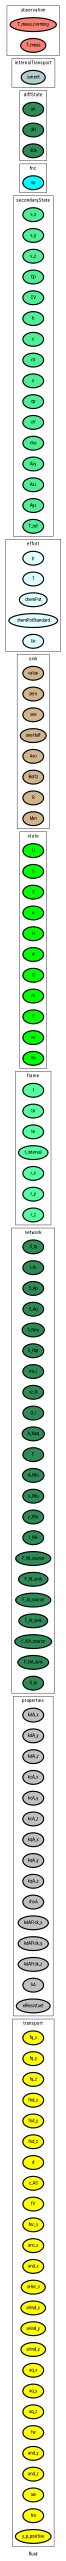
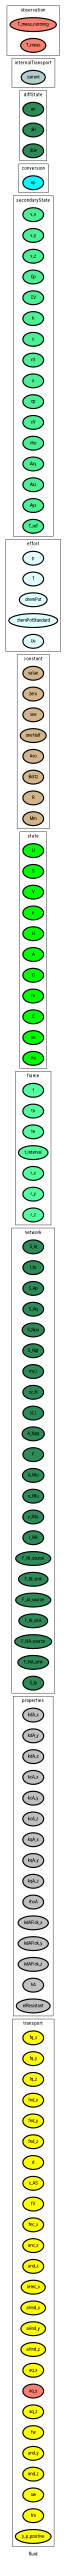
  digraph {
    label=fluid
    rankdir=LR
    fontname="Roboto Condensed"
    node [fillcolor=yellow fontsize=12 penwidth=3 style=filled fontname="Roboto Condensed"]
    n1 [label=fq_x]
    n2 [label=fq_y]
    n3 [label=fq_z]
    n4 [label=fnd_x]
    n5 [label=fnd_y]
    n6 [label=fnd_z]
    n7 [label=d]
    n8 [label=c_AS]
    n9 [label=fV]
    n10 [label=fnc_x]
    n11 [label=anc_x]
    n12 [label=and_x]
    n13 [label=aHnc_x]
    n14 [label=aHnd_x]
    n15 [label=aHnd_y]
    n16 [label=aHnd_z]
    n17 [label=aq_x]
-   n18 [label=aq_y]
+   n18 [fillcolor=salmon label=aq_y]
    n19 [label=aq_z]
    n20 [label=fw]
    n21 [label=and_y]
    n22 [label=and_z]
    n23 [label=aw]
    n24 [label=fm]
    n25 [label=y_p_positive]
    n26 [fillcolor=grey label=kdA_x]
    n27 [fillcolor=grey label=kdA_y]
    n28 [fillcolor=grey label=kdA_z]
    n29 [fillcolor=grey label=kcA_x]
    n30 [fillcolor=grey label=kcA_y]
    n31 [fillcolor=grey label=kcA_z]
    n32 [fillcolor=grey label=kqA_x]
    n33 [fillcolor=grey label=kqA_y]
    n34 [fillcolor=grey label=kqA_z]
    n35 [fillcolor=grey label=rhoA]
    n36 [fillcolor=grey label=kdAFick_x]
    n37 [fillcolor=grey label=kdAFick_y]
    n38 [fillcolor=grey label=kdAFick_z]
    n39 [fillcolor=grey label=hA]
    n40 [fillcolor=grey label=elResistant]
    n41 [fillcolor=seagreen label=S_Iq]
    n42 [fillcolor=seagreen label=I_tu]
    n43 [fillcolor=seagreen label=S_Ap]
    n44 [fillcolor=seagreen label=S_Aq]
    n45 [fillcolor=seagreen label=S_Npu]
    n46 [fillcolor=seagreen label=S_Nqt]
    n47 [fillcolor=seagreen label=mv_I]
    n48 [fillcolor=seagreen label=cz_N]
    n49 [fillcolor=seagreen label=cz_I]
    n50 [fillcolor=seagreen label=A_Npq]
    n51 [fillcolor=seagreen label=F]
    n52 [fillcolor=seagreen label=A_Ntu]
    n53 [fillcolor=seagreen label=u_Ntu]
    n54 [fillcolor=seagreen label=y_Ntu]
    n55 [fillcolor=seagreen label=I_NA]
    n56 [fillcolor=seagreen label=F_NI_source]
    n57 [fillcolor=seagreen label=F_NI_sink]
    n58 [fillcolor=seagreen label=F_AI_source]
    n59 [fillcolor=seagreen label=F_AI_sink]
    n60 [fillcolor=seagreen label=F_NA_source]
    n61 [fillcolor=seagreen label=F_NA_sink]
    n62 [fillcolor=seagreen label=S_Ip]
    n63 [fillcolor=seagreen1 label=t]
    n64 [fillcolor=seagreen1 label=to]
    n65 [fillcolor=seagreen1 label=te]
    n66 [fillcolor=seagreen1 label=t_interval]
    n67 [fillcolor=seagreen1 label=r_x]
    n68 [fillcolor=seagreen1 label=r_y]
    n69 [fillcolor=seagreen1 label=r_z]
    n70 [fillcolor=green label=U]
    n71 [fillcolor=green label=S]
    n72 [fillcolor=green label=V]
    n73 [fillcolor=green label=n]
    n74 [fillcolor=green label=H]
    n75 [fillcolor=green label=A]
    n76 [fillcolor=green label=G]
    n77 [fillcolor=green label=m]
    n78 [fillcolor=green label=C]
    n79 [fillcolor=green label=no]
    n80 [fillcolor=green label=Ho]
    n81 [fillcolor=tan label=value]
    n82 [fillcolor=tan label=zero]
    n83 [fillcolor=tan label=one]
    n84 [fillcolor=tan label=oneHalf]
    n85 [fillcolor=tan label=Avo]
    n86 [fillcolor=tan label=Boltz]
    n87 [fillcolor=tan label=R]
    n88 [fillcolor=tan label=Mm]
    n89 [fillcolor=lightcyan label=p]
    n90 [fillcolor=lightcyan label=T]
    n91 [fillcolor=lightcyan label=chemPot]
    n92 [fillcolor=lightcyan label=chemPotStandard]
    n93 [fillcolor=lightcyan label=Ue]
    n94 [fillcolor=seagreen2 label=v_x]
    n95 [fillcolor=seagreen2 label=v_y]
    n96 [fillcolor=seagreen2 label=v_z]
    n97 [fillcolor=seagreen2 label=Cp]
    n98 [fillcolor=seagreen2 label=CV]
    n99 [fillcolor=seagreen2 label=h]
    n100 [fillcolor=seagreen2 label=c]
    n101 [fillcolor=seagreen2 label=nt]
    n102 [fillcolor=seagreen2 label=x]
    n103 [fillcolor=seagreen2 label=cp]
    n104 [fillcolor=seagreen2 label=cV]
    n105 [fillcolor=seagreen2 label=rho]
    n106 [fillcolor=seagreen2 label=Axy]
    n107 [fillcolor=seagreen2 label=Axz]
    n108 [fillcolor=seagreen2 label=Ayz]
    n109 [fillcolor=seagreen2 label=T_ref]
    n110 [fillcolor=cyan label=np]
    n111 [fillcolor=seagreen4 label=an]
    n112 [fillcolor=seagreen4 label=dH]
    n113 [fillcolor=seagreen4 label=dUe]
    n114 [fillcolor=lightcyan3 label=current]
    n115 [fillcolor=salmon label=T_meas_norming]
    n116 [fillcolor=salmon label=T_meas]
    subgraph cluster_1 {
      label=transport
      n1
      n2
      n3
      n4
      n5
      n6
      n7
      n8
      n9
      n10
      n11
      n12
      n13
      n14
      n15
      n16
      n17
      n18
      n19
      n20
      n21
      n22
      n23
      n24
      n25
    }
    subgraph cluster_2 {
      label=geometry
    }
    subgraph cluster_3 {
      label=properties
      n26
      n27
      n28
      n29
      n30
      n31
      n32
      n33
      n34
      n35
      n36
      n37
      n38
      n39
      n40
    }
    subgraph cluster_4 {
      label=network
      n41
      n42
      n43
      n44
      n45
      n46
      n47
      n48
      n49
      n50
      n51
      n52
      n53
      n54
      n55
      n56
      n57
      n58
      n59
      n60
      n61
      n62
    }
    subgraph cluster_5 {
      label=differenceOperator
    }
    subgraph cluster_6 {
      label=frame
      n63
      n64
      n65
      n66
      n67
      n68
      n69
    }
    subgraph cluster_7 {
      label=state
      n70
      n71
      n72
      n73
      n74
      n75
      n76
      n77
      n78
      n79
      n80
    }
    subgraph cluster_8 {
-     label=sink
+     label=constant
      n81
      n82
      n83
      n84
      n85
      n86
      n87
      n88
    }
    subgraph cluster_9 {
      label=effort
      n89
      n90
      n91
      n92
      n93
    }
    subgraph cluster_10 {
      label=secondaryState
      n94
      n95
      n96
      n97
      n98
      n99
      n100
      n101
      n102
      n103
      n104
      n105
      n106
      n107
      n108
      n109
    }
    subgraph cluster_11 {
-     label=fnc
+     label=conversion
      n110
    }
    subgraph cluster_12 {
      label=diffState
      n111
      n112
      n113
    }
    subgraph cluster_13 {
      label=internalTransport
      n114
    }
    subgraph cluster_14 {
      label=controlInput
    }
    subgraph cluster_15 {
      label=observation
      n115
      n116
    }
  }
